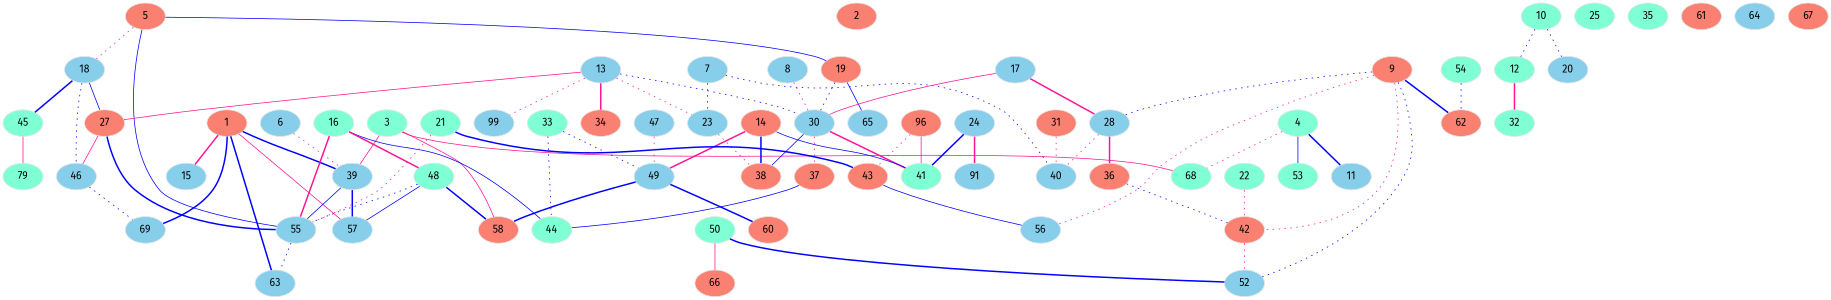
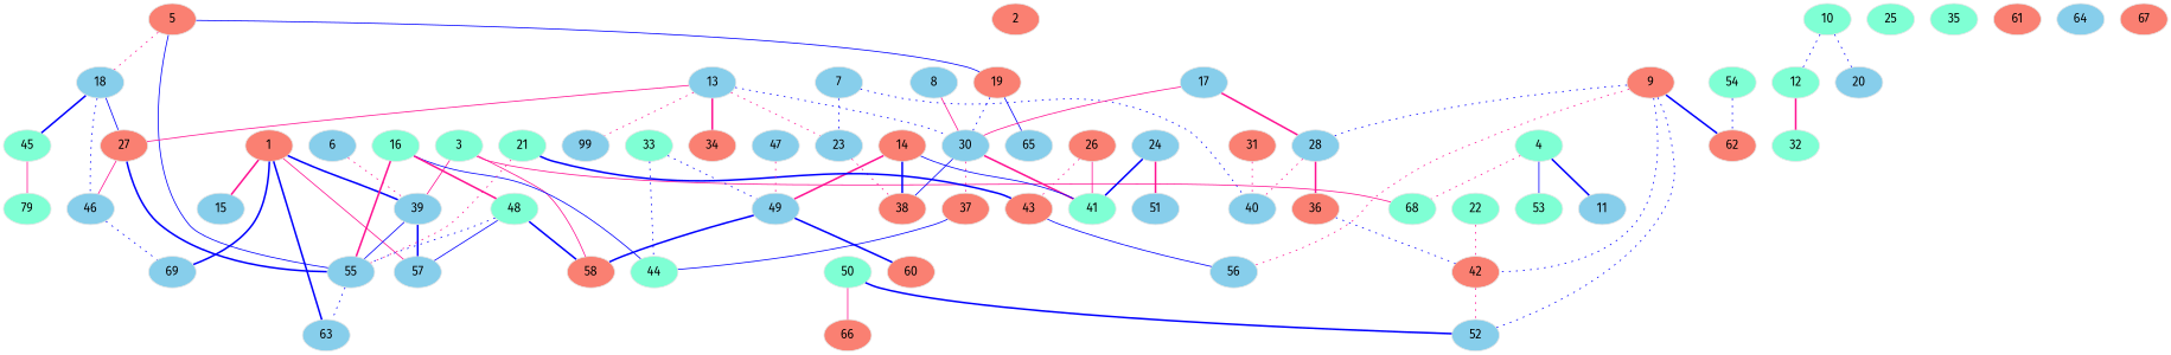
  graph {
    fontname="Fira Sans"
    node [color=gray90 fillcolor=skyblue fontname="Fira Sans" style=filled]
    edge [color=blue fontname="Fira Sans" style=dotted]
    1 [fillcolor=salmon]
    15
    39
    57
    63
    69
    55
    2 [fillcolor=salmon]
    3 [fillcolor=aquamarine]
    58 [fillcolor=salmon]
    68 [fillcolor=aquamarine]
    42 [fillcolor=salmon]
    52
    4 [fillcolor=aquamarine]
    11
    53 [fillcolor=aquamarine]
    5 [fillcolor=salmon]
    18
    19 [fillcolor=salmon]
    27 [fillcolor=salmon]
    45 [fillcolor=aquamarine]
    46
    30
    65
    6
    7
    23
    40
    38 [fillcolor=salmon]
    8
    41 [fillcolor=aquamarine]
    37 [fillcolor=salmon]
    9 [fillcolor=salmon]
    28
    56
    62 [fillcolor=salmon]
    36 [fillcolor=salmon]
    10 [fillcolor=aquamarine]
    12 [fillcolor=aquamarine]
    20
    32 [fillcolor=aquamarine]
    13
    n43 [label=99]
    34 [fillcolor=salmon]
    14 [fillcolor=salmon]
    49
    60 [fillcolor=salmon]
    16 [fillcolor=aquamarine]
    44 [fillcolor=aquamarine]
    48 [fillcolor=aquamarine]
    17
    n52 [fillcolor=aquamarine label=79]
    21 [fillcolor=aquamarine]
    43 [fillcolor=salmon]
    22 [fillcolor=aquamarine]
    24
-   51 [label=91]
+   51
    25 [fillcolor=aquamarine]
-   26 [fillcolor=salmon label=96]
+   26 [fillcolor=salmon]
    31 [fillcolor=salmon]
    33 [fillcolor=aquamarine]
    35 [fillcolor=aquamarine]
    47
    50 [fillcolor=aquamarine]
    66 [fillcolor=salmon]
    54 [fillcolor=aquamarine]
    61 [fillcolor=salmon]
    64
    67 [fillcolor=salmon]
    1 -- 15 [color=deeppink style=bold]
    1 -- 39 [style=bold]
    1 -- 57 [color=deeppink style=solid]
    1 -- 63 [style=bold]
    1 -- 69 [style=bold]
    39 -- 57 [style=bold]
    39 -- 55 [style=solid]
    55 -- 63
    3 -- 39 [color=deeppink style=solid]
    3 -- 58 [color=deeppink style=solid]
    3 -- 68 [color=deeppink style=solid]
    42 -- 52 [color=deeppink]
    4 -- 68 [color=deeppink]
    4 -- 11 [style=bold]
    4 -- 53 [style=solid]
    5 -- 55 [style=solid]
    5 -- 18 [color=deeppink]
    5 -- 19 [style=solid]
    18 -- 27 [style=solid]
    18 -- 45 [style=bold]
    18 -- 46
    19 -- 30
    19 -- 65 [style=solid]
    27 -- 55 [style=bold]
    27 -- 46 [color=deeppink style=solid]
    45 -- n52 [color=deeppink style=solid]
    46 -- 69
    30 -- 38 [style=solid]
    30 -- 41 [color=deeppink style=bold]
    30 -- 37 [color=deeppink]
    6 -- 39 [color=deeppink]
    7 -- 23
    7 -- 40
    23 -- 38 [color=deeppink]
-   8 -- 30 [color=deeppink]
+   8 -- 30 [color=deeppink style=solid]
    37 -- 44 [style=solid]
-   9 -- 42 [color=deeppink]
+   9 -- 42
    9 -- 52
    9 -- 28
    9 -- 56 [color=deeppink]
    9 -- 62 [style=bold]
    28 -- 40 [color=deeppink]
    28 -- 36 [color=deeppink style=bold]
    36 -- 42
    10 -- 12
    10 -- 20
    12 -- 32 [color=deeppink style=bold]
    13 -- 27 [color=deeppink style=solid]
    13 -- 30
    13 -- 23 [color=deeppink]
    13 -- n43 [color=deeppink]
    13 -- 34 [color=deeppink style=bold]
    14 -- 38 [style=bold]
    14 -- 41 [style=solid]
    14 -- 49 [color=deeppink style=bold]
    49 -- 58 [style=bold]
    49 -- 60 [style=bold]
    16 -- 55 [color=deeppink style=bold]
    16 -- 44 [style=solid]
    16 -- 48 [color=deeppink style=bold]
    48 -- 57 [style=solid]
    48 -- 55
    48 -- 58 [style=bold]
    17 -- 30 [color=deeppink style=solid]
    17 -- 28 [color=deeppink style=bold]
    21 -- 55 [color=deeppink]
    21 -- 43 [style=bold]
    43 -- 56 [style=solid]
    22 -- 42 [color=deeppink]
    24 -- 41 [style=bold]
    24 -- 51 [color=deeppink style=bold]
    26 -- 41 [color=deeppink style=solid]
    26 -- 43 [color=deeppink]
    31 -- 40 [color=deeppink]
    33 -- 49
    33 -- 44
    47 -- 49 [color=deeppink]
    50 -- 52 [style=bold]
    50 -- 66 [color=deeppink style=solid]
    54 -- 62
  }
